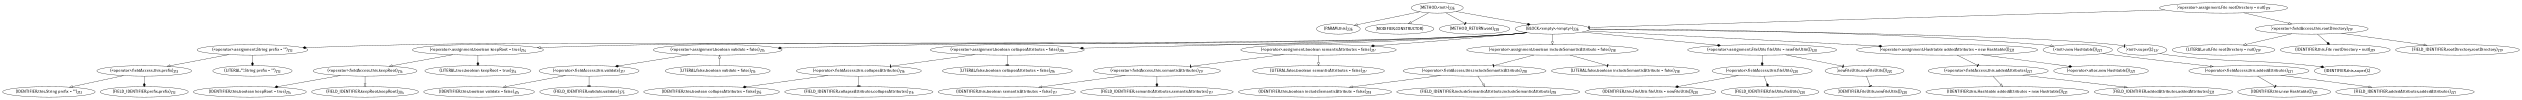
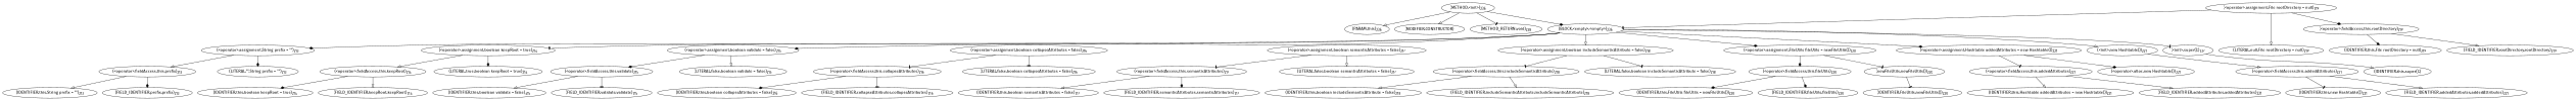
  digraph {
    fontname="Fira Sans"
    node [fontname="Fira Sans"]
    edge [arrowhead=onormal fontname="Fira Sans"]
    n1 [label=<(METHOD,&lt;init&gt;)<SUB>236</SUB>>]
    n2 [label=<(PARAM,this)<SUB>236</SUB>>]
    n3 [label=<(BLOCK,&lt;empty&gt;,&lt;empty&gt;)<SUB>236</SUB>>]
    n4 [label=<(MODIFIER,CONSTRUCTOR)>]
    n5 [label=<(METHOD_RETURN,void)<SUB>238</SUB>>]
    n6 [label=<(&lt;operator&gt;.assignment,String prefix = &quot;&quot;)<SUB>213</SUB>>]
    n7 [label=<(&lt;operator&gt;.assignment,boolean keepRoot = true)<SUB>214</SUB>>]
    n8 [label=<(&lt;operator&gt;.assignment,boolean validate = false)<SUB>215</SUB>>]
    n9 [label=<(&lt;operator&gt;.assignment,boolean collapseAttributes = false)<SUB>216</SUB>>]
    n10 [label=<(&lt;operator&gt;.assignment,boolean semanticAttributes = false)<SUB>217</SUB>>]
    n11 [label=<(&lt;operator&gt;.assignment,boolean includeSemanticAttribute = false)<SUB>218</SUB>>]
    n12 [label=<(&lt;operator&gt;.assignment,FileUtils fileUtils = newFileUtils())<SUB>220</SUB>>]
    n13 [label=<(&lt;operator&gt;.assignment,Hashtable addedAttributes = new Hashtable())<SUB>221</SUB>>]
    n14 [label=<(&lt;init&gt;,new Hashtable())<SUB>221</SUB>>]
    n15 [label=<(&lt;init&gt;,super();)<SUB>237</SUB>>]
    n16 [label=<(&lt;operator&gt;.fieldAccess,this.prefix)<SUB>213</SUB>>]
    n17 [label=<(LITERAL,&quot;&quot;,String prefix = &quot;&quot;)<SUB>213</SUB>>]
    n18 [label=<(&lt;operator&gt;.fieldAccess,this.keepRoot)<SUB>214</SUB>>]
    n19 [label=<(LITERAL,true,boolean keepRoot = true)<SUB>214</SUB>>]
-   n20 [label=<(&lt;operator&gt;.fieldAccess,this.validate)<SUB>217</SUB>>]
+   n20 [label=<(&lt;operator&gt;.fieldAccess,this.validate)<SUB>215</SUB>>]
    n21 [label=<(LITERAL,false,boolean validate = false)<SUB>215</SUB>>]
    n22 [label=<(&lt;operator&gt;.fieldAccess,this.collapseAttributes)<SUB>216</SUB>>]
    n23 [label=<(LITERAL,false,boolean collapseAttributes = false)<SUB>216</SUB>>]
    n24 [label=<(&lt;operator&gt;.fieldAccess,this.semanticAttributes)<SUB>217</SUB>>]
    n25 [label=<(LITERAL,false,boolean semanticAttributes = false)<SUB>217</SUB>>]
    n26 [label=<(&lt;operator&gt;.fieldAccess,this.includeSemanticAttribute)<SUB>218</SUB>>]
    n27 [label=<(LITERAL,false,boolean includeSemanticAttribute = false)<SUB>218</SUB>>]
    n28 [label=<(&lt;operator&gt;.assignment,File rootDirectory = null)<SUB>219</SUB>>]
    n29 [label=<(&lt;operator&gt;.fieldAccess,this.rootDirectory)<SUB>219</SUB>>]
    n30 [label=<(LITERAL,null,File rootDirectory = null)<SUB>219</SUB>>]
    n31 [label=<(&lt;operator&gt;.fieldAccess,this.fileUtils)<SUB>220</SUB>>]
    n32 [label=<(newFileUtils,newFileUtils())<SUB>220</SUB>>]
    n33 [label=<(&lt;operator&gt;.fieldAccess,this.addedAttributes)<SUB>221</SUB>>]
    n34 [label=<(&lt;operator&gt;.alloc,new Hashtable())<SUB>221</SUB>>]
    n35 [label=<(&lt;operator&gt;.fieldAccess,this.addedAttributes)<SUB>221</SUB>>]
    n36 [label=<(IDENTIFIER,this,super();)>]
    n37 [label=<(IDENTIFIER,this,String prefix = &quot;&quot;)<SUB>213</SUB>>]
    n38 [label=<(FIELD_IDENTIFIER,prefix,prefix)<SUB>213</SUB>>]
    n39 [label=<(IDENTIFIER,this,boolean keepRoot = true)<SUB>214</SUB>>]
-   n40 [label=<(FIELD_IDENTIFIER,keepRoot,keepRoot)<SUB>204</SUB>>]
+   n40 [label=<(FIELD_IDENTIFIER,keepRoot,keepRoot)<SUB>214</SUB>>]
    n41 [label=<(IDENTIFIER,this,boolean validate = false)<SUB>415</SUB>>]
-   n42 [label=<(FIELD_IDENTIFIER,validate,validate)<SUB>275</SUB>>]
+   n42 [label=<(FIELD_IDENTIFIER,validate,validate)<SUB>215</SUB>>]
    n43 [label=<(IDENTIFIER,this,boolean collapseAttributes = false)<SUB>216</SUB>>]
    n44 [label=<(FIELD_IDENTIFIER,collapseAttributes,collapseAttributes)<SUB>216</SUB>>]
    n45 [label=<(IDENTIFIER,this,boolean semanticAttributes = false)<SUB>217</SUB>>]
    n46 [label=<(FIELD_IDENTIFIER,semanticAttributes,semanticAttributes)<SUB>217</SUB>>]
    n47 [label=<(IDENTIFIER,this,boolean includeSemanticAttribute = false)<SUB>218</SUB>>]
    n48 [label=<(FIELD_IDENTIFIER,includeSemanticAttribute,includeSemanticAttribute)<SUB>218</SUB>>]
    n49 [label=<(IDENTIFIER,this,File rootDirectory = null)<SUB>219</SUB>>]
    n50 [label=<(FIELD_IDENTIFIER,rootDirectory,rootDirectory)<SUB>219</SUB>>]
    n51 [label=<(IDENTIFIER,this,FileUtils fileUtils = newFileUtils())<SUB>220</SUB>>]
    n52 [label=<(FIELD_IDENTIFIER,fileUtils,fileUtils)<SUB>220</SUB>>]
    n53 [label=<(IDENTIFIER,FileUtils,newFileUtils())<SUB>220</SUB>>]
    n54 [label=<(IDENTIFIER,this,Hashtable addedAttributes = new Hashtable())<SUB>221</SUB>>]
    n55 [label=<(FIELD_IDENTIFIER,addedAttributes,addedAttributes)<SUB>221</SUB>>]
    n56 [label=<(IDENTIFIER,this,new Hashtable())<SUB>221</SUB>>]
    n57 [label=<(FIELD_IDENTIFIER,addedAttributes,addedAttributes)<SUB>221</SUB>>]
    n1 -> n2
    n1 -> n3 [arrowhead=diamond]
    n1 -> n4
    n1 -> n5 [arrowhead=tee]
    n3 -> n6 [arrowhead=diamond]
-   n3 -> n7
+   n3 -> n7 [arrowhead=tee]
    n3 -> n8 [arrowhead=diamond]
-   n3 -> n9 [arrowhead=diamond]
-   n3 -> n10 [arrowhead=diamond]
    n3 -> n11
    n3 -> n12 [arrowhead=diamond]
    n3 -> n13 [arrowhead=diamond]
    n3 -> n14
    n3 -> n15 [arrowhead=tee]
    n6 -> n16
    n6 -> n17 [arrowhead=diamond]
    n7 -> n18
    n7 -> n19 [arrowhead=diamond]
    n8 -> n20 [arrowhead=diamond]
-   n21 -> n8
+   n8 -> n21
    n9 -> n22 [arrowhead=tee]
    n9 -> n23 [arrowhead=tee]
    n10 -> n24 [arrowhead=tee]
    n10 -> n25
    n11 -> n26 [arrowhead=tee]
    n11 -> n27 [arrowhead=tee]
    n12 -> n31 [arrowhead=diamond]
    n12 -> n32 [arrowhead=tee]
    n13 -> n33 [arrowhead=tee]
    n13 -> n34 [arrowhead=diamond]
    n14 -> n35
-   n15 -> n36 [arrowhead=diamond]
+   n15 -> n36
    n16 -> n37
    n16 -> n38 [arrowhead=diamond]
    n18 -> n39 [arrowhead=diamond]
    n18 -> n40
    n20 -> n41
    n20 -> n42 [arrowhead=tee]
    n22 -> n43 [arrowhead=diamond]
    n22 -> n44 [arrowhead=tee]
    n24 -> n45
    n24 -> n46 [arrowhead=diamond]
    n26 -> n47
    n26 -> n48
    n28 -> n3 [arrowhead=tee]
-   n28 -> n29
-   n29 -> n30
+   n28 -> n29 [arrowhead=diamond]
+   n28 -> n30
    n29 -> n49 [arrowhead=diamond]
    n29 -> n50
    n31 -> n51 [arrowhead=diamond]
    n31 -> n52 [arrowhead=diamond]
    n32 -> n53 [arrowhead=tee]
    n33 -> n54
    n33 -> n55
    n35 -> n56 [arrowhead=tee]
    n35 -> n57
  }
